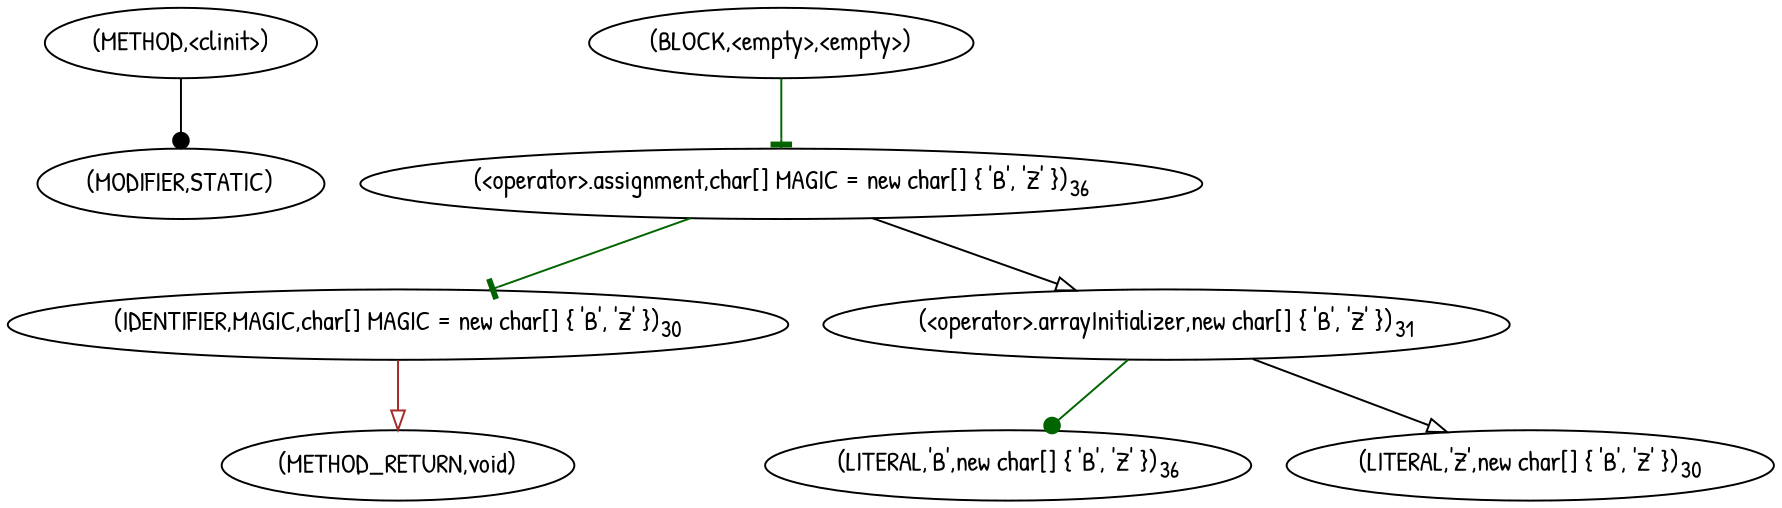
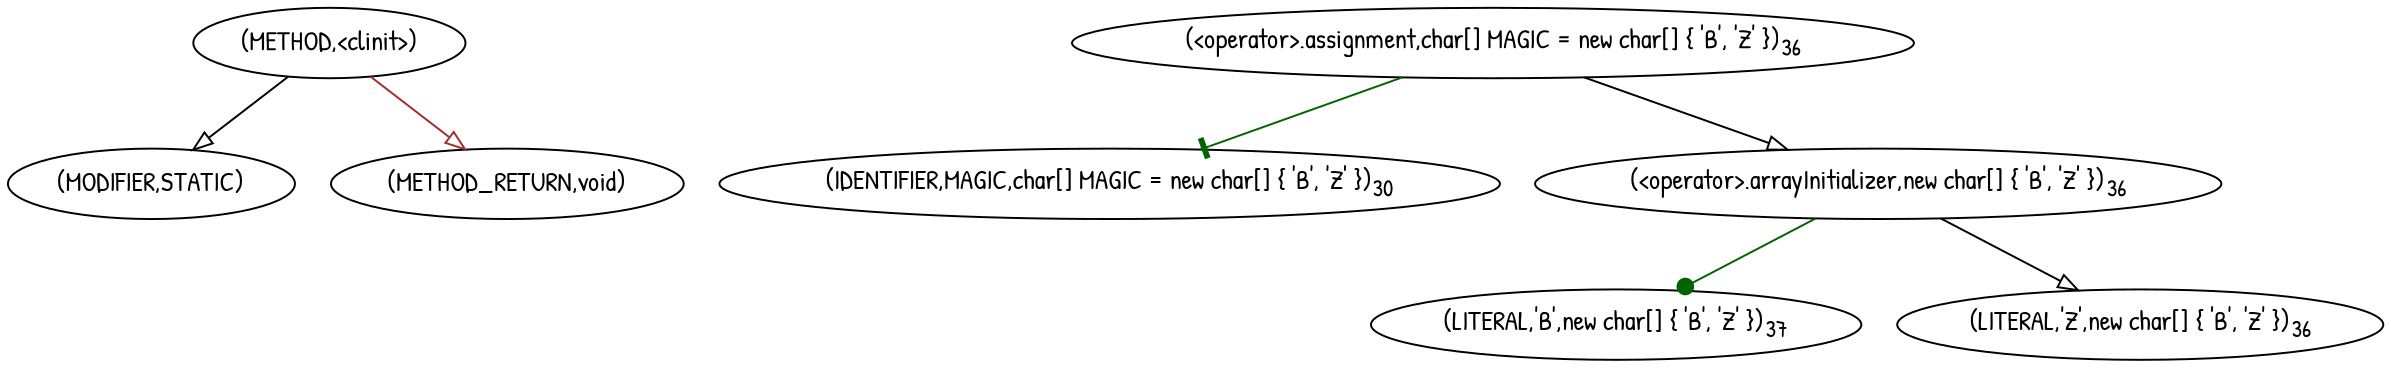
  digraph {
    fontname="Patrick Hand"
    node [fontname="Patrick Hand"]
    edge [arrowhead=onormal color=black fontname="Patrick Hand"]
    n1 [label=<(METHOD,&lt;clinit&gt;)>]
    n2 [label=<(MODIFIER,STATIC)>]
    n3 [label=<(METHOD_RETURN,void)>]
-   n4 [label=<(BLOCK,&lt;empty&gt;,&lt;empty&gt;)>]
    n5 [label=<(&lt;operator&gt;.assignment,char[] MAGIC = new char[] { 'B', 'Z' })<SUB>36</SUB>>]
    n6 [label=<(IDENTIFIER,MAGIC,char[] MAGIC = new char[] { 'B', 'Z' })<SUB>30</SUB>>]
-   n7 [label=<(&lt;operator&gt;.arrayInitializer,new char[] { 'B', 'Z' })<SUB>31</SUB>>]
-   n8 [label=<(LITERAL,'B',new char[] { 'B', 'Z' })<SUB>36</SUB>>]
-   n9 [label=<(LITERAL,'Z',new char[] { 'B', 'Z' })<SUB>30</SUB>>]
-   n1 -> n2 [arrowhead=dot]
-   n6 -> n3 [color=brown]
-   n4 -> n5 [arrowhead=tee color=darkgreen]
+   n7 [label=<(&lt;operator&gt;.arrayInitializer,new char[] { 'B', 'Z' })<SUB>36</SUB>>]
+   n8 [label=<(LITERAL,'B',new char[] { 'B', 'Z' })<SUB>37</SUB>>]
+   n9 [label=<(LITERAL,'Z',new char[] { 'B', 'Z' })<SUB>36</SUB>>]
+   n1 -> n2
+   n1 -> n3 [color=brown]
    n5 -> n6 [arrowhead=tee color=darkgreen]
    n5 -> n7
    n7 -> n8 [arrowhead=dot color=darkgreen]
    n7 -> n9
  }
